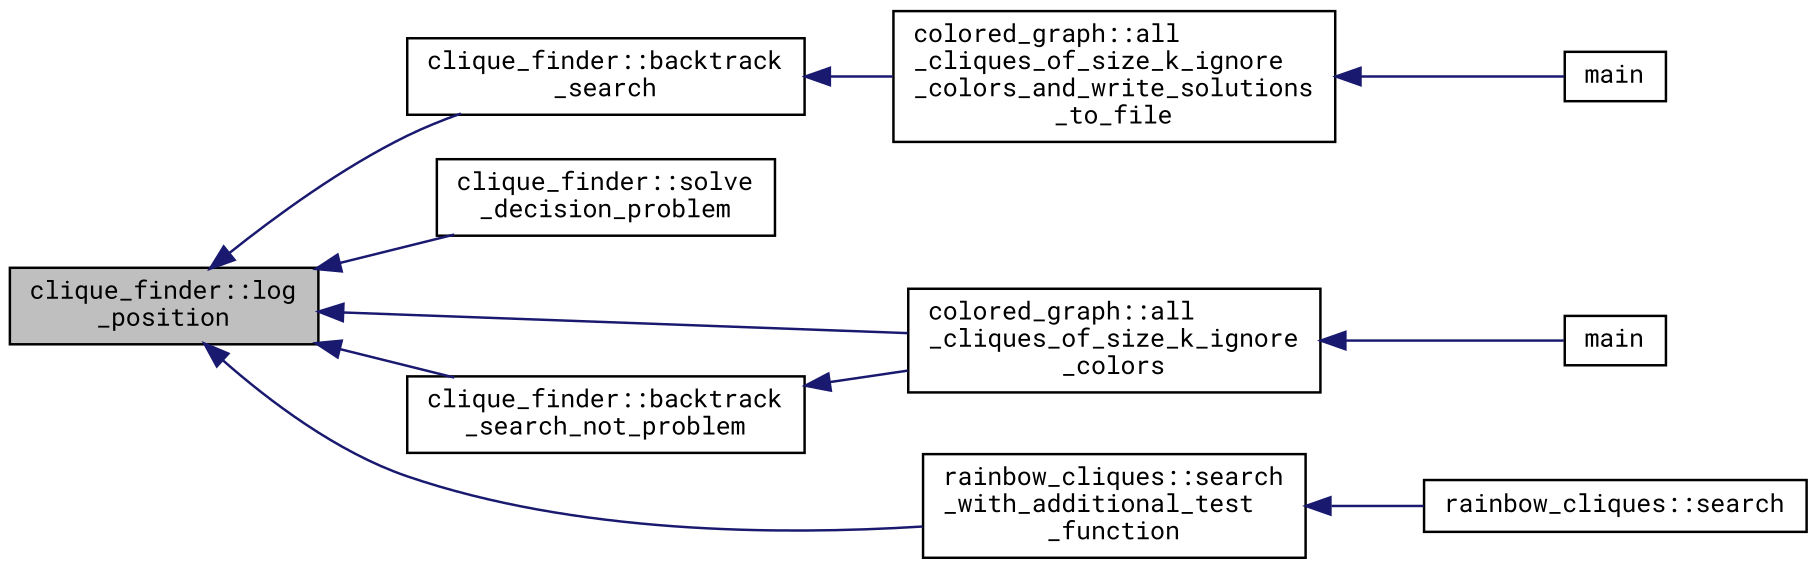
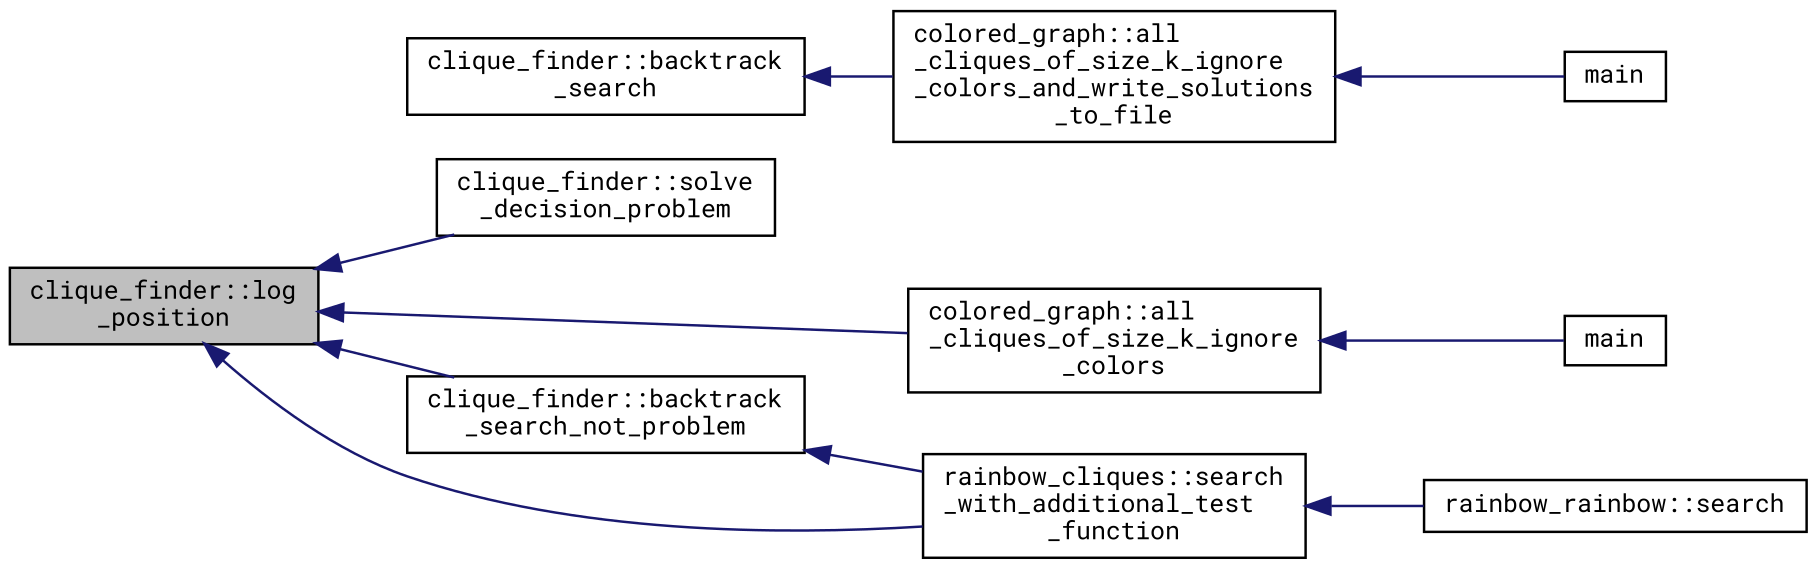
  digraph {
    fontname="Roboto Mono"
    rankdir=LR
    node [color=black fillcolor=white fontname="Roboto Mono" fontsize=10 shape=record style=filled]
    edge [color=midnightblue dir=back fontname="Roboto Mono" fontsize=10 labelfontname=Helvetica labelfontsize=10 style=solid]
    n1 [fillcolor=grey75 fontcolor=black height=0.2 label="clique_finder::log\l_position" width=0.4]
    n2 [height=0.2 label="clique_finder::backtrack\l_search" width=0.4]
    n3 [height=0.2 label="clique_finder::solve\l_decision_problem" width=0.4]
    n4 [height=0.2 label="clique_finder::backtrack\l_search_not_problem" width=0.4]
    n5 [height=0.2 label="colored_graph::all\l_cliques_of_size_k_ignore\l_colors" width=0.4]
    n6 [height=0.2 label="rainbow_cliques::search\l_with_additional_test\l_function" width=0.4]
    n7 [height=0.2 label="colored_graph::all\l_cliques_of_size_k_ignore\l_colors_and_write_solutions\l_to_file" width=0.4]
    n8 [height=0.2 label=main width=0.4]
    n9 [height=0.2 label=main width=0.4]
-   n10 [height=0.2 label="rainbow_cliques::search" width=0.4]
-   n1 -> n2
+   n10 [height=0.2 label="rainbow_rainbow::search" width=0.4]
    n1 -> n3
    n1 -> n4
    n1 -> n5
    n1 -> n6
    n2 -> n7
-   n4 -> n5
+   n4 -> n6
    n5 -> n8
    n6 -> n10
    n7 -> n9
  }
